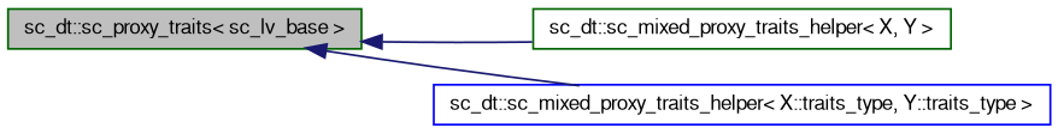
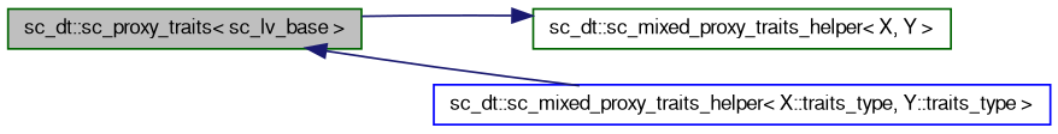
  digraph {
    rankdir=LR
    node [color=darkgreen fillcolor=white fontname=FreeSans fontsize=10 shape=record style=filled]
    edge [color=midnightblue dir=back fontname=FreeSans fontsize=10 labelfontname=FreeSans labelfontsize=10 style=solid]
    n1 [fillcolor=grey75 fontcolor=black height=0.2 label="sc_dt::sc_proxy_traits\< sc_lv_base \>" width=0.4]
    n2 [height=0.2 label="sc_dt::sc_mixed_proxy_traits_helper\< X, Y \>" width=0.4]
    n3 [color=blue height=0.2 label="sc_dt::sc_mixed_proxy_traits_helper\< X::traits_type, Y::traits_type \>" width=0.4]
-   n1 -> n2
+   n2 -> n1
    n1 -> n3
  }
